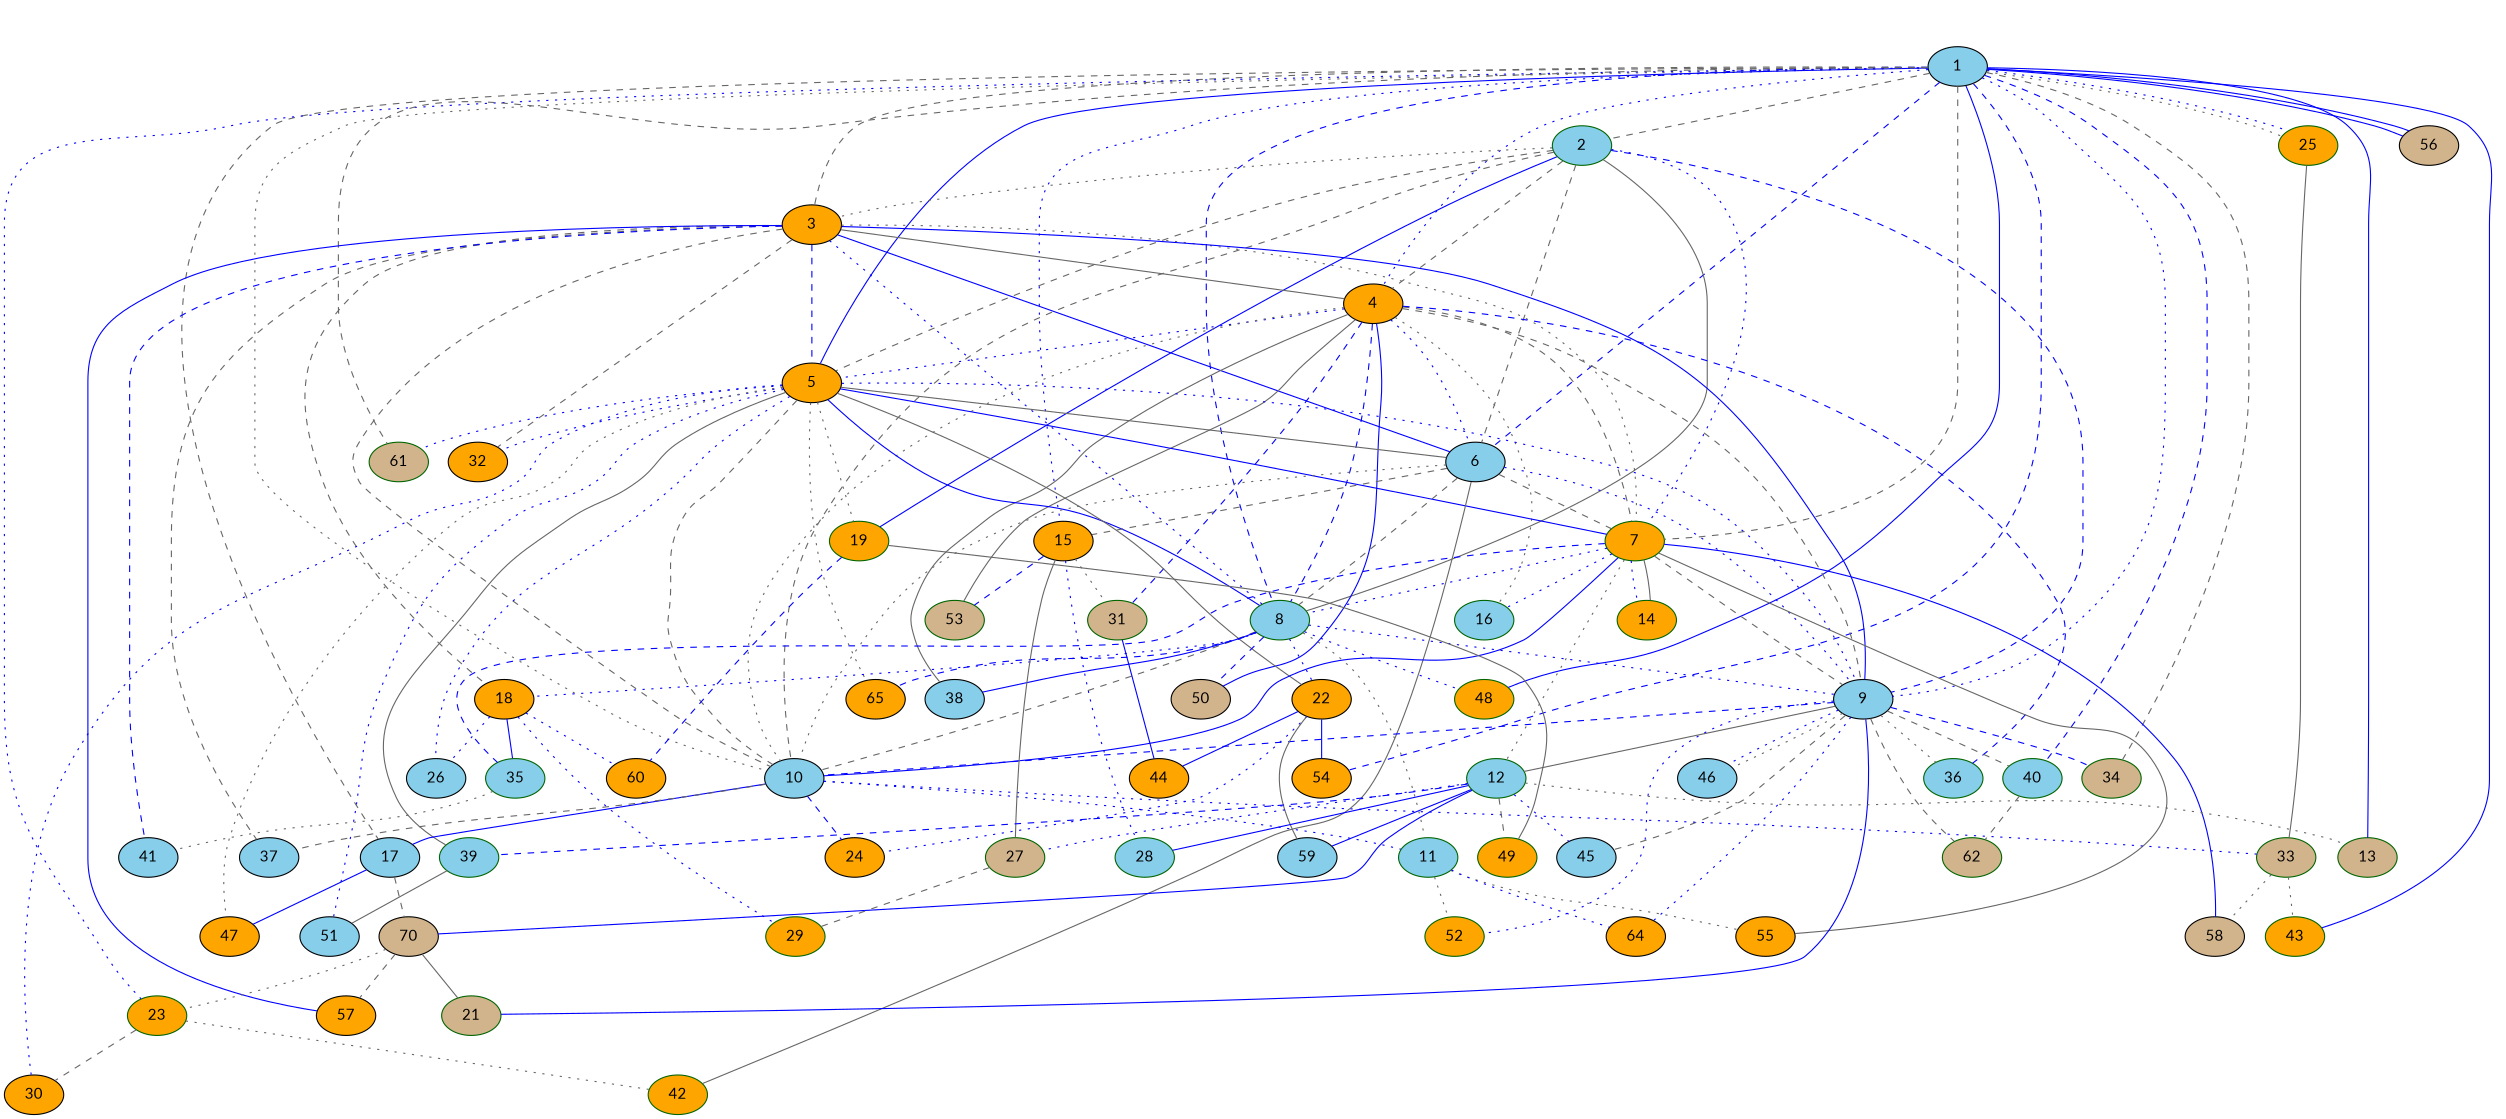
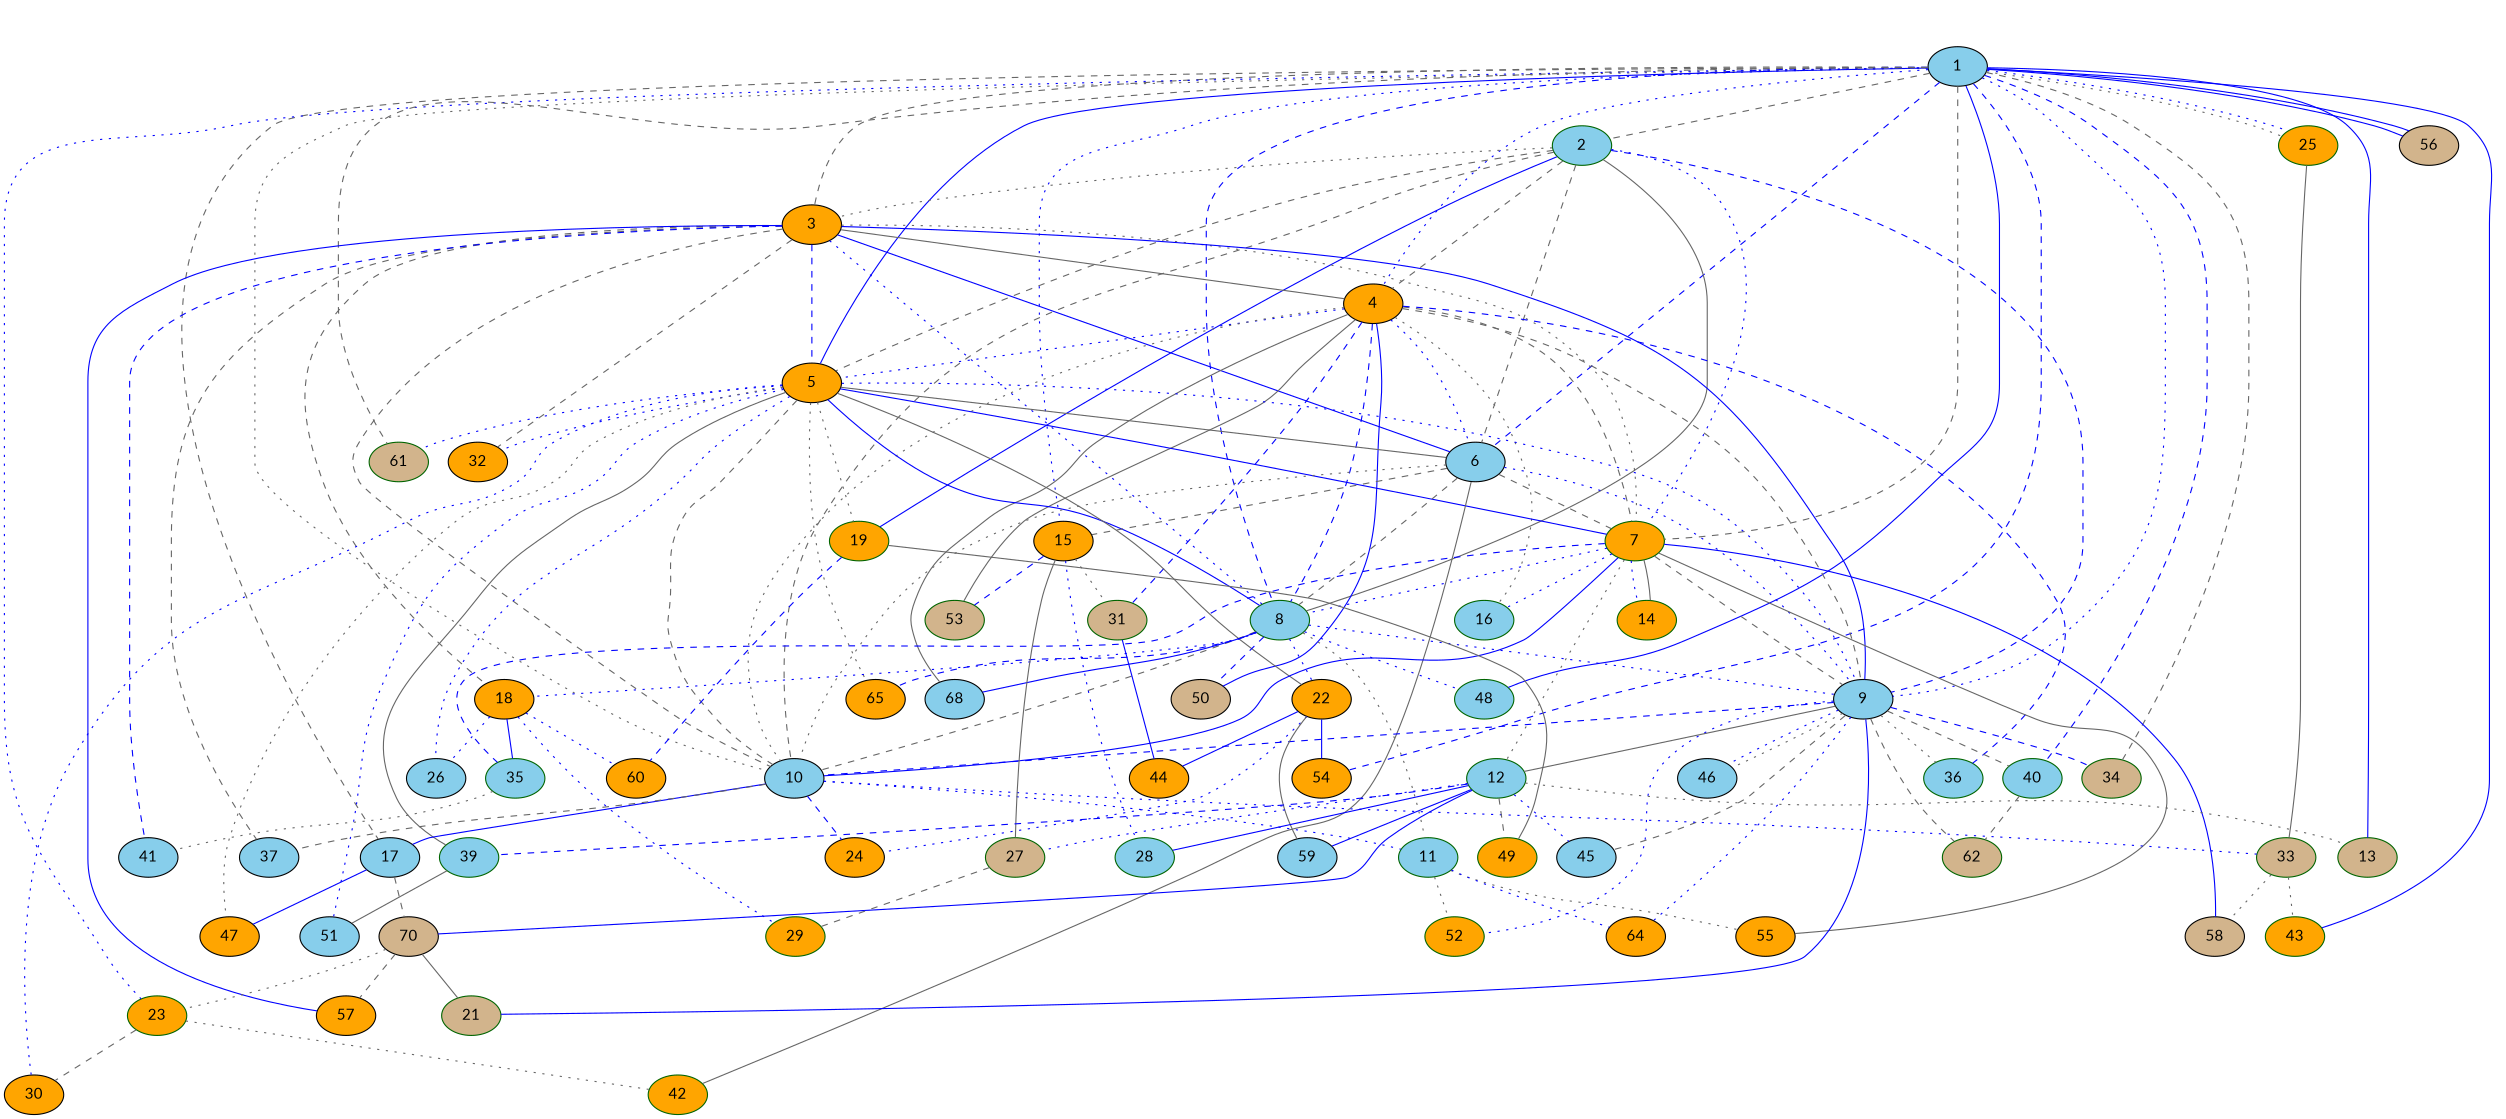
  graph {
    fontname=Lato
    node [color=black fillcolor=orange fontname=Lato style=filled]
    edge [color=blue fontname=Lato style=dotted]
    1 [fillcolor=skyblue]
    2 [color=darkgreen fillcolor=skyblue]
    3
    4
    5
    6 [fillcolor=skyblue]
    7 [color=darkgreen]
    8 [color=darkgreen fillcolor=skyblue]
    9 [fillcolor=skyblue]
    10 [fillcolor=skyblue]
    13 [color=darkgreen fillcolor=tan]
    15
    17 [fillcolor=skyblue]
    23 [color=darkgreen]
    25 [color=darkgreen]
    34 [color=darkgreen fillcolor=tan]
    40 [color=darkgreen fillcolor=skyblue]
    43 [color=darkgreen]
-   48 [color=darkgreen]
+   48 [color=darkgreen fillcolor=skyblue]
    54
    56 [fillcolor=tan]
    61 [color=darkgreen fillcolor=tan]
    19 [color=darkgreen]
    18
    32
    37 [fillcolor=skyblue]
    41 [fillcolor=skyblue]
    57
    16 [color=darkgreen fillcolor=skyblue]
    31 [color=darkgreen fillcolor=tan]
    36 [color=darkgreen fillcolor=skyblue]
-   38 [fillcolor=skyblue]
+   38 [fillcolor=skyblue label=68]
    50 [fillcolor=tan]
    53 [color=darkgreen fillcolor=tan]
    22
    26 [fillcolor=skyblue]
    30
    39 [color=darkgreen fillcolor=skyblue]
    47
    51 [fillcolor=skyblue]
    65
    42 [color=darkgreen]
    12 [color=darkgreen fillcolor=skyblue]
    14 [color=darkgreen]
    35 [color=darkgreen fillcolor=skyblue]
    55
    58 [fillcolor=tan]
    11 [color=darkgreen fillcolor=skyblue]
    21 [color=darkgreen fillcolor=tan]
    45 [fillcolor=skyblue]
    46 [fillcolor=skyblue]
    52 [color=darkgreen]
    62 [color=darkgreen fillcolor=tan]
    64
    24
    33 [color=darkgreen fillcolor=tan]
    27 [color=darkgreen fillcolor=tan]
    28 [color=darkgreen fillcolor=skyblue]
    n59 [fillcolor=tan label=70]
    49 [color=darkgreen]
    60
    29 [color=darkgreen]
    44
    59 [fillcolor=skyblue]
    1 -- 2 [color=gray40 style=dashed]
    1 -- 3 [color=gray40 style=dashed]
    1 -- 4
    1 -- 5 [style=solid]
    1 -- 6 [style=dashed]
    1 -- 7 [color=gray40 style=dashed]
    1 -- 8 [style=dashed]
    1 -- 9
    1 -- 10 [color=gray40]
    1 -- 13 [style=solid]
    1 -- 15
    1 -- 17 [color=gray40 style=dashed]
    1 -- 23
    1 -- 25 [color=gray40]
    1 -- 25
    1 -- 34 [color=gray40 style=dashed]
    1 -- 40 [style=dashed]
    1 -- 43 [style=solid]
    1 -- 48 [style=solid]
    1 -- 54 [style=dashed]
    1 -- 56 [style=solid]
    1 -- 56 [style=solid]
    1 -- 61 [color=gray40 style=dashed]
    2 -- 3 [color=gray40]
    2 -- 4 [color=gray40 style=dashed]
    2 -- 5 [color=gray40 style=dashed]
    2 -- 6 [color=gray40 style=dashed]
    2 -- 7
    2 -- 8 [color=gray40 style=solid]
    2 -- 9 [style=dashed]
    2 -- 10 [color=gray40 style=dashed]
    2 -- 19 [style=solid]
    3 -- 4 [color=gray40 style=solid]
    3 -- 5 [style=dashed]
    3 -- 6 [style=solid]
    3 -- 7 [color=gray40]
    3 -- 8
    3 -- 9 [style=solid]
    3 -- 10 [color=gray40 style=dashed]
    3 -- 18 [color=gray40 style=dashed]
    3 -- 32 [color=gray40 style=dashed]
    3 -- 37 [color=gray40 style=dashed]
    3 -- 41 [style=dashed]
    3 -- 57 [style=solid]
    4 -- 5
    4 -- 6
    4 -- 7 [color=gray40 style=dashed]
    4 -- 8 [style=dashed]
    4 -- 9 [color=gray40 style=dashed]
    4 -- 10 [color=gray40]
    4 -- 16 [color=gray40]
    4 -- 31 [style=dashed]
    4 -- 36 [style=dashed]
    4 -- 38 [color=gray40 style=solid]
    4 -- 50 [style=solid]
    4 -- 53 [color=gray40 style=solid]
    5 -- 6 [color=gray40 style=solid]
    5 -- 7 [style=solid]
    5 -- 8 [style=solid]
    5 -- 9
    5 -- 10 [color=gray40 style=dashed]
    5 -- 61
    5 -- 19 [color=gray40]
    5 -- 32
    5 -- 22 [color=gray40 style=solid]
    5 -- 26
    5 -- 30
    5 -- 39 [color=gray40 style=solid]
    5 -- 47 [color=gray40]
    5 -- 51
    5 -- 65 [color=gray40]
    6 -- 7 [color=gray40 style=dashed]
    6 -- 8 [color=gray40 style=dashed]
    6 -- 9
    6 -- 10 [color=gray40]
    6 -- 15 [color=gray40 style=dashed]
    6 -- 42 [color=gray40 style=solid]
    7 -- 8
    7 -- 9 [color=gray40 style=dashed]
    7 -- 10 [style=solid]
    7 -- 16
    7 -- 12 [color=gray40]
    7 -- 14
    7 -- 14 [color=gray40 style=solid]
    7 -- 35 [style=dashed]
    7 -- 55 [color=gray40 style=solid]
    7 -- 58 [style=solid]
    8 -- 9
    8 -- 10 [color=gray40 style=dashed]
    8 -- 48
    8 -- 18
    8 -- 38 [style=solid]
    8 -- 50 [style=dashed]
    8 -- 22
    8 -- 65 [style=dashed]
    8 -- 11 [color=gray40]
    9 -- 10 [style=dashed]
    9 -- 34 [style=dashed]
    9 -- 40 [color=gray40 style=dashed]
    9 -- 36 [color=gray40]
    9 -- 12 [color=gray40 style=solid]
    9 -- 21 [style=solid]
    9 -- 45 [color=gray40 style=dashed]
    9 -- 46
    9 -- 46 [color=gray40]
    9 -- 52
    9 -- 62 [color=gray40 style=dashed]
    9 -- 64
    10 -- 17 [style=solid]
    10 -- 37 [color=gray40 style=dashed]
    10 -- 11
    10 -- 24 [style=dashed]
    10 -- 33
    15 -- 31 [color=gray40]
    15 -- 53 [style=dashed]
    15 -- 27 [color=gray40 style=solid]
    15 -- 28
    17 -- 47 [style=solid]
    17 -- n59 [color=gray40 style=dashed]
    23 -- 30 [color=gray40 style=dashed]
    23 -- 42 [color=gray40]
    25 -- 33 [color=gray40 style=solid]
    40 -- 62 [color=gray40 style=dashed]
    19 -- 49 [color=gray40 style=solid]
    19 -- 60 [style=dashed]
    18 -- 26
    18 -- 35 [style=solid]
    18 -- 60
    18 -- 29
    31 -- 44 [style=solid]
    22 -- 54 [style=solid]
    22 -- 24
    22 -- 44 [style=solid]
    22 -- 59 [color=gray40 style=solid]
    39 -- 51 [color=gray40 style=solid]
    12 -- 13 [color=gray40]
    12 -- 39 [style=dashed]
    12 -- 45
    12 -- 27
    12 -- 28 [style=solid]
    12 -- n59 [style=solid]
    12 -- 49 [color=gray40 style=dashed]
    12 -- 59 [style=solid]
    35 -- 41 [color=gray40]
    11 -- 55 [color=gray40]
    11 -- 52 [color=gray40]
    11 -- 64
    33 -- 43 [color=gray40]
    33 -- 58 [color=gray40]
    27 -- 29 [color=gray40 style=dashed]
    n59 -- 23 [color=gray40]
    n59 -- 57 [color=gray40 style=dashed]
    n59 -- 21 [color=gray40 style=solid]
  }
